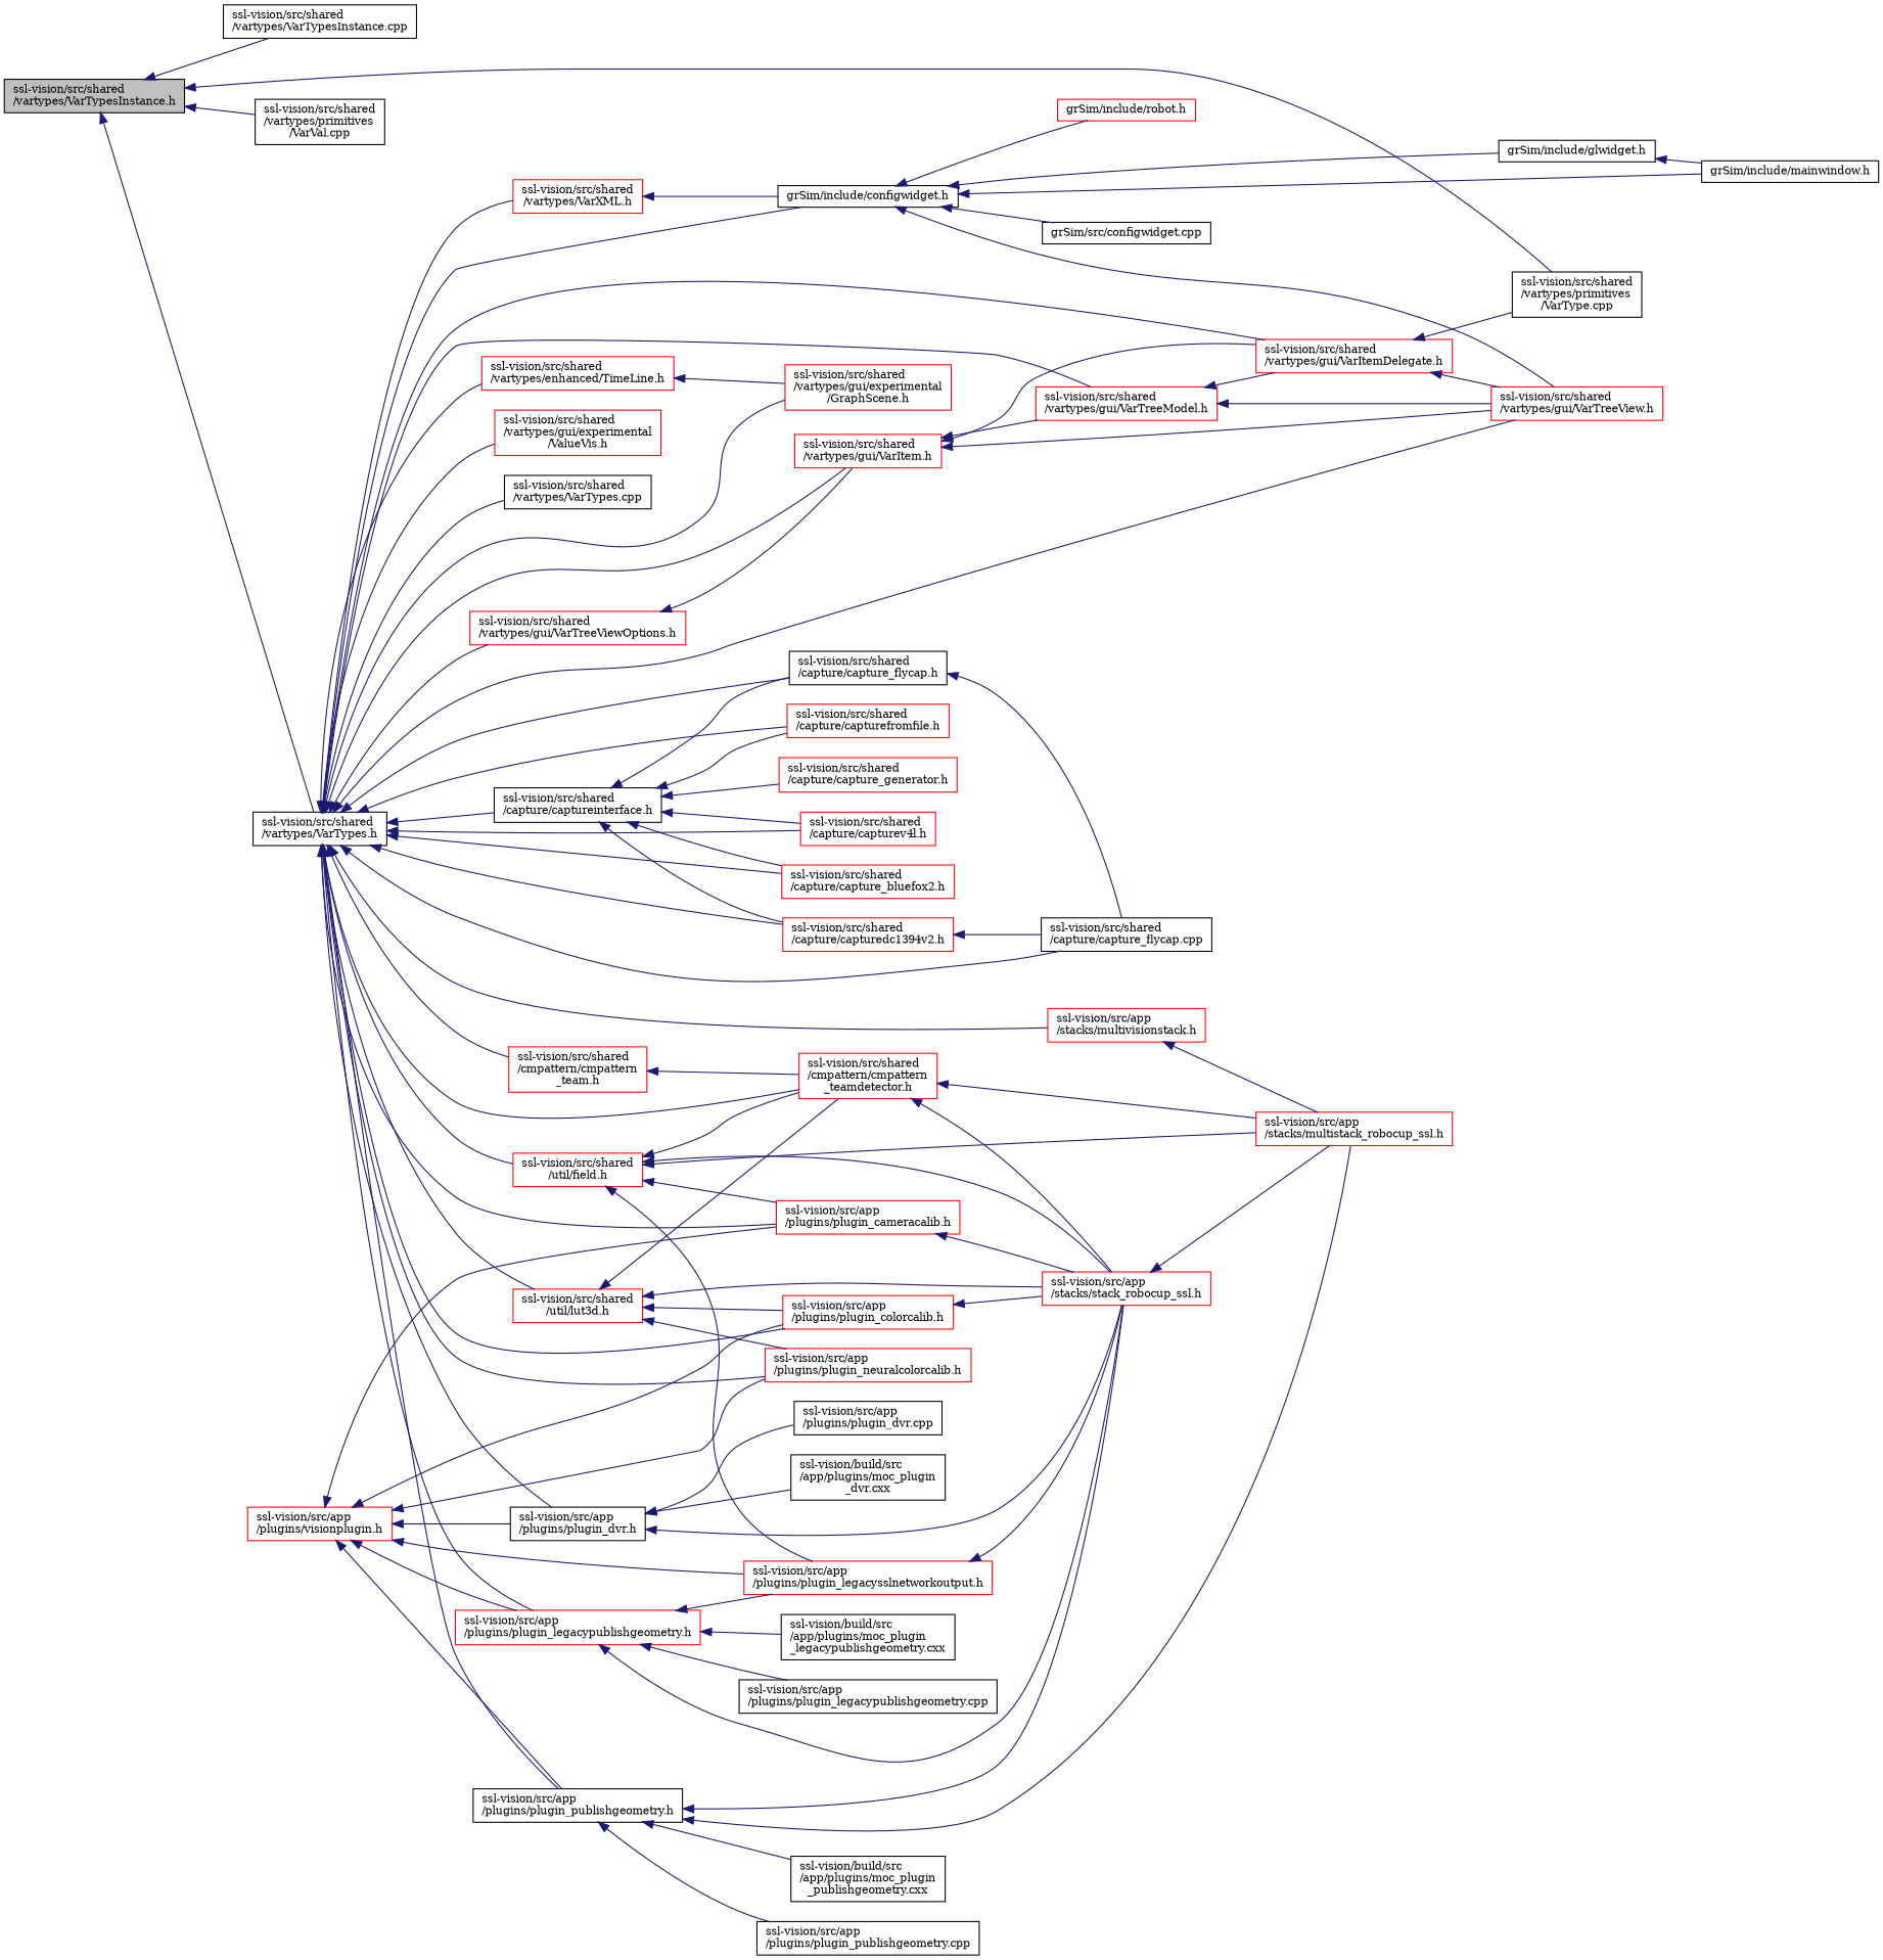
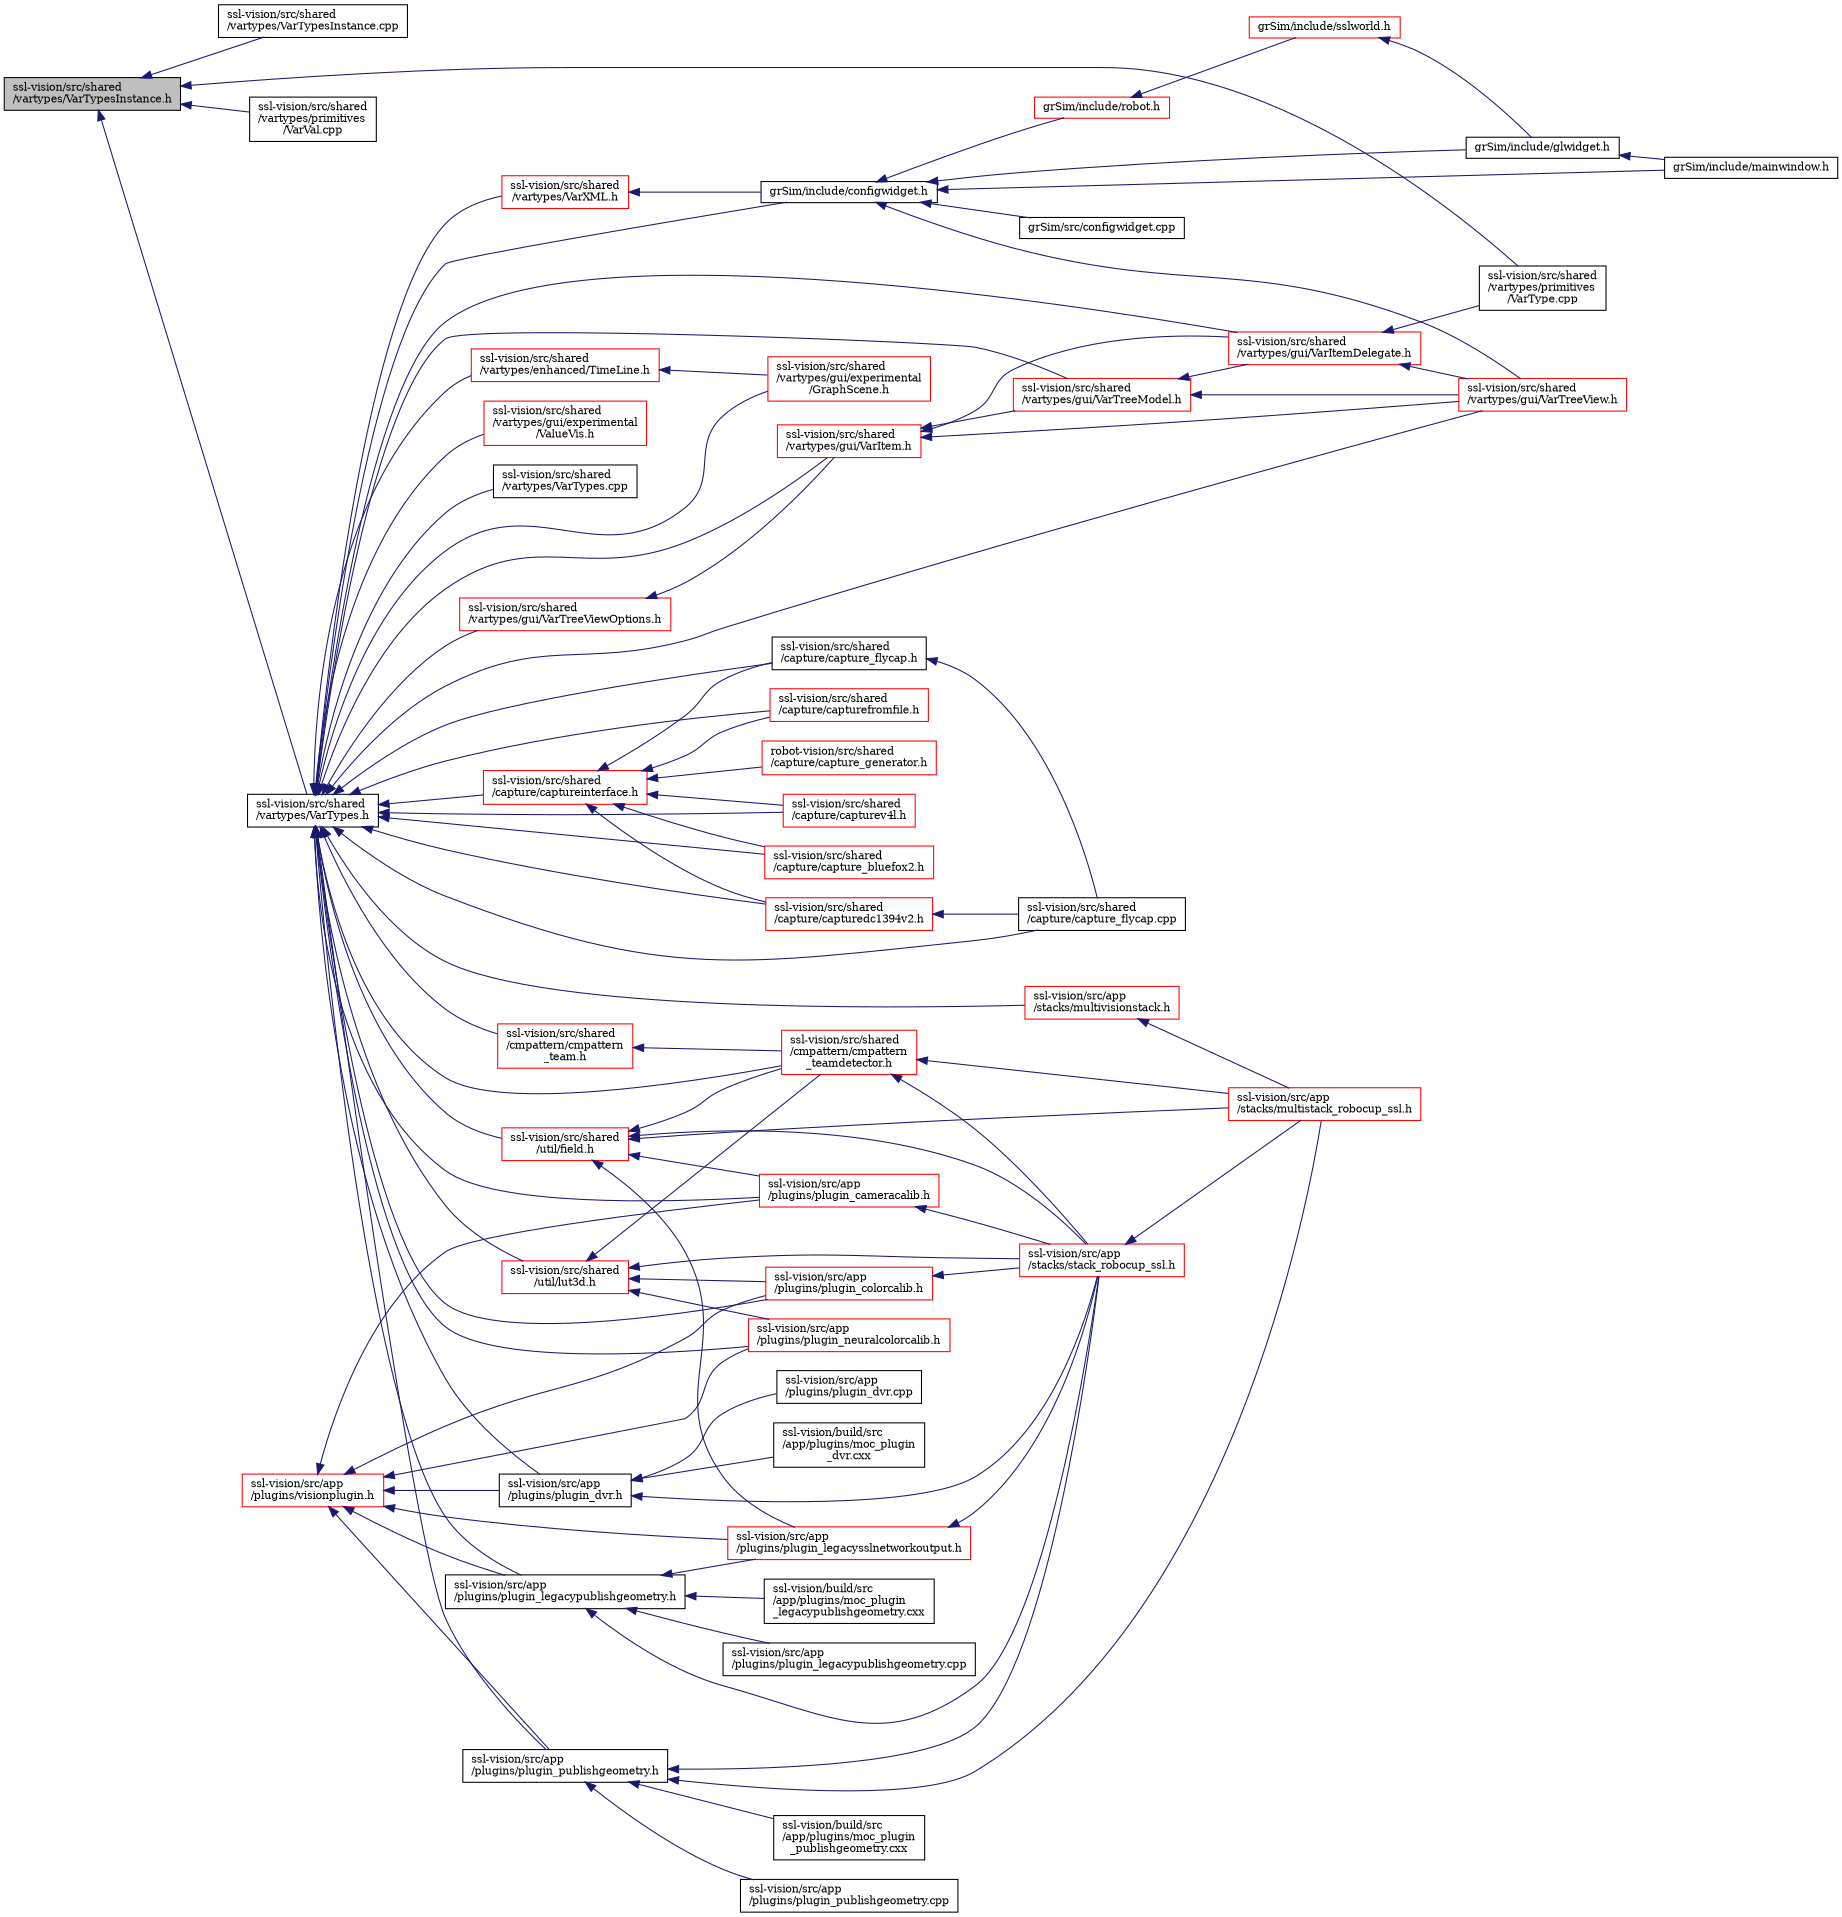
  digraph {
    fontname="DejaVu Serif"
    rankdir=LR
    node [color=red fillcolor=white fontname="DejaVu Serif" fontsize=10 shape=record style=filled]
    edge [color=midnightblue dir=back fontname="DejaVu Serif" fontsize=10 labelfontname=Helvetica labelfontsize=10 style=solid]
    n1 [color=black fillcolor=grey75 fontcolor=black height=0.2 label="ssl-vision/src/shared\l/vartypes/VarTypesInstance.h" width=0.4]
    n2 [color=black height=0.2 label="ssl-vision/src/shared\l/vartypes/primitives\l/VarType.cpp" width=0.4]
    n3 [color=black height=0.2 label="ssl-vision/src/shared\l/vartypes/primitives\l/VarVal.cpp" width=0.4]
    n4 [color=black height=0.2 label="ssl-vision/src/shared\l/vartypes/VarTypes.h" width=0.4]
    n5 [color=black height=0.2 label="ssl-vision/src/shared\l/vartypes/VarTypesInstance.cpp" width=0.4]
    n6 [color=black height=0.2 label="grSim/include/configwidget.h" width=0.4]
    n7 [color=black height=0.2 label="ssl-vision/src/app\l/plugins/plugin_dvr.h" width=0.4]
-   n8 [height=0.2 label="ssl-vision/src/app\l/plugins/plugin_legacypublishgeometry.h" width=0.4]
+   n8 [color=black height=0.2 label="ssl-vision/src/app\l/plugins/plugin_legacypublishgeometry.h" width=0.4]
    n9 [color=black height=0.2 label="ssl-vision/src/app\l/plugins/plugin_publishgeometry.h" width=0.4]
    n10 [height=0.2 label="ssl-vision/src/app\l/plugins/plugin_cameracalib.h" width=0.4]
    n11 [height=0.2 label="ssl-vision/src/app\l/plugins/plugin_colorcalib.h" width=0.4]
    n12 [height=0.2 label="ssl-vision/src/app\l/plugins/plugin_neuralcolorcalib.h" width=0.4]
    n13 [height=0.2 label="ssl-vision/src/app\l/stacks/multivisionstack.h" width=0.4]
-   n14 [color=black height=0.2 label="ssl-vision/src/shared\l/capture/captureinterface.h" width=0.4]
+   n14 [height=0.2 label="ssl-vision/src/shared\l/capture/captureinterface.h" width=0.4]
    n15 [height=0.2 label="ssl-vision/src/shared\l/capture/capturedc1394v2.h" width=0.4]
    n16 [color=black height=0.2 label="ssl-vision/src/shared\l/capture/capture_flycap.cpp" width=0.4]
    n17 [height=0.2 label="ssl-vision/src/shared\l/capture/capturefromfile.h" width=0.4]
    n18 [height=0.2 label="ssl-vision/src/shared\l/capture/capturev4l.h" width=0.4]
    n19 [height=0.2 label="ssl-vision/src/shared\l/capture/capture_bluefox2.h" width=0.4]
    n20 [color=black height=0.2 label="ssl-vision/src/shared\l/capture/capture_flycap.h" width=0.4]
    n21 [height=0.2 label="ssl-vision/src/shared\l/cmpattern/cmpattern\l_team.h" width=0.4]
    n22 [height=0.2 label="ssl-vision/src/shared\l/cmpattern/cmpattern\l_teamdetector.h" width=0.4]
    n23 [height=0.2 label="ssl-vision/src/shared\l/util/field.h" width=0.4]
    n24 [height=0.2 label="ssl-vision/src/shared\l/util/lut3d.h" width=0.4]
    n25 [height=0.2 label="ssl-vision/src/shared\l/vartypes/gui/VarItem.h" width=0.4]
    n26 [height=0.2 label="ssl-vision/src/shared\l/vartypes/gui/VarItemDelegate.h" width=0.4]
    n27 [height=0.2 label="ssl-vision/src/shared\l/vartypes/gui/VarTreeView.h" width=0.4]
    n28 [height=0.2 label="ssl-vision/src/shared\l/vartypes/gui/VarTreeModel.h" width=0.4]
    n29 [height=0.2 label="ssl-vision/src/shared\l/vartypes/gui/VarTreeViewOptions.h" width=0.4]
    n30 [height=0.2 label="ssl-vision/src/shared\l/vartypes/enhanced/TimeLine.h" width=0.4]
    n31 [height=0.2 label="ssl-vision/src/shared\l/vartypes/gui/experimental\l/GraphScene.h" width=0.4]
    n32 [height=0.2 label="ssl-vision/src/shared\l/vartypes/gui/experimental\l/ValueVis.h" width=0.4]
    n33 [color=black height=0.2 label="ssl-vision/src/shared\l/vartypes/VarTypes.cpp" width=0.4]
    n34 [height=0.2 label="ssl-vision/src/shared\l/vartypes/VarXML.h" width=0.4]
    n35 [height=0.2 label="grSim/include/robot.h" width=0.4]
    n36 [color=black height=0.2 label="grSim/include/glwidget.h" width=0.4]
    n37 [color=black height=0.2 label="grSim/include/mainwindow.h" width=0.4]
    n38 [color=black height=0.2 label="grSim/src/configwidget.cpp" width=0.4]
    n39 [color=black height=0.2 label="ssl-vision/build/src\l/app/plugins/moc_plugin\l_dvr.cxx" width=0.4]
    n40 [height=0.2 label="ssl-vision/src/app\l/stacks/stack_robocup_ssl.h" width=0.4]
    n41 [color=black height=0.2 label="ssl-vision/src/app\l/plugins/plugin_dvr.cpp" width=0.4]
    n42 [color=black height=0.2 label="ssl-vision/build/src\l/app/plugins/moc_plugin\l_legacypublishgeometry.cxx" width=0.4]
    n43 [color=black height=0.2 label="ssl-vision/src/app\l/plugins/plugin_legacypublishgeometry.cpp" width=0.4]
    n44 [height=0.2 label="ssl-vision/src/app\l/plugins/plugin_legacysslnetworkoutput.h" width=0.4]
    n45 [height=0.2 label="ssl-vision/src/app\l/stacks/multistack_robocup_ssl.h" width=0.4]
    n46 [color=black height=0.2 label="ssl-vision/build/src\l/app/plugins/moc_plugin\l_publishgeometry.cxx" width=0.4]
    n47 [color=black height=0.2 label="ssl-vision/src/app\l/plugins/plugin_publishgeometry.cpp" width=0.4]
    n48 [height=0.2 label="ssl-vision/src/app\l/plugins/visionplugin.h" width=0.4]
-   n49 [height=0.2 label="ssl-vision/src/shared\l/capture/capture_generator.h" width=0.4]
+   n49 [height=0.2 label="robot-vision/src/shared\l/capture/capture_generator.h" width=0.4]
+   n50 [height=0.2 label="grSim/include/sslworld.h" width=0.4]
    n1 -> n2
    n1 -> n3
    n1 -> n4
    n1 -> n5
    n4 -> n6
    n4 -> n7
    n4 -> n8
    n4 -> n9
    n4 -> n10
    n4 -> n11
    n4 -> n12
    n4 -> n13
    n4 -> n14
    n4 -> n15
    n4 -> n16
    n4 -> n17
    n4 -> n18
    n4 -> n19
    n4 -> n20
    n4 -> n21
    n4 -> n22
    n4 -> n23
    n4 -> n24
    n4 -> n25
    n4 -> n26
    n4 -> n27
    n4 -> n28
    n4 -> n29
    n4 -> n30
    n4 -> n31
    n4 -> n32
    n4 -> n33
    n4 -> n34
    n6 -> n27
    n6 -> n35
    n6 -> n36
    n6 -> n37
    n6 -> n38
    n7 -> n39
    n7 -> n40
    n7 -> n41
    n8 -> n40
    n8 -> n42
    n8 -> n43
    n8 -> n44
    n9 -> n40
    n9 -> n45
    n9 -> n46
    n9 -> n47
    n10 -> n40
    n11 -> n40
    n13 -> n45
    n14 -> n15
    n14 -> n17
    n14 -> n18
    n14 -> n19
    n14 -> n20
    n14 -> n49
    n15 -> n16
    n20 -> n16
    n21 -> n22
    n22 -> n40
    n22 -> n45
    n23 -> n10
    n23 -> n22
    n23 -> n40
    n23 -> n44
    n23 -> n45
    n24 -> n11
    n24 -> n12
    n24 -> n22
    n24 -> n40
    n25 -> n26
    n25 -> n27
    n25 -> n28
    n26 -> n2
    n26 -> n27
    n28 -> n26
    n28 -> n27
    n29 -> n25
    n30 -> n31
    n34 -> n6
+   n35 -> n50
    n36 -> n37
    n40 -> n45
    n44 -> n40
    n48 -> n7
    n48 -> n8
    n48 -> n9
    n48 -> n10
    n48 -> n11
    n48 -> n12
    n48 -> n44
+   n50 -> n36
  }
